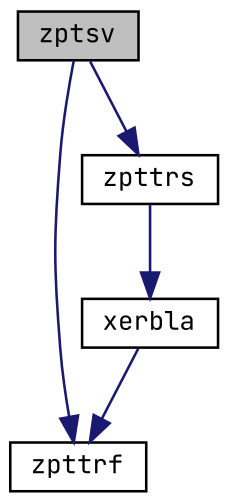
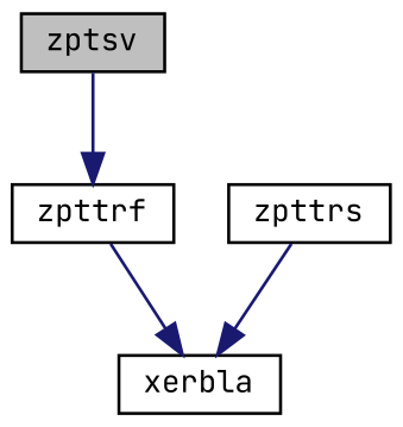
  digraph {
    fontname="JetBrains Mono"
    rankdir=TB
    node [color=black fillcolor=white fontname="JetBrains Mono" fontsize=10 shape=record style=filled]
    edge [color=midnightblue fontname="JetBrains Mono" fontsize=10 labelfontname=Helvetica labelfontsize=10 style=solid]
    n1 [fillcolor=grey75 fontcolor=black height=0.2 label=zptsv width=0.4]
    n2 [height=0.2 label=zpttrf width=0.4]
    n3 [height=0.2 label=zpttrs width=0.4]
    n4 [height=0.2 label=xerbla width=0.4]
    n1 -> n2
-   n1 -> n3
-   n4 -> n2
+   n2 -> n4
    n3 -> n4
  }
